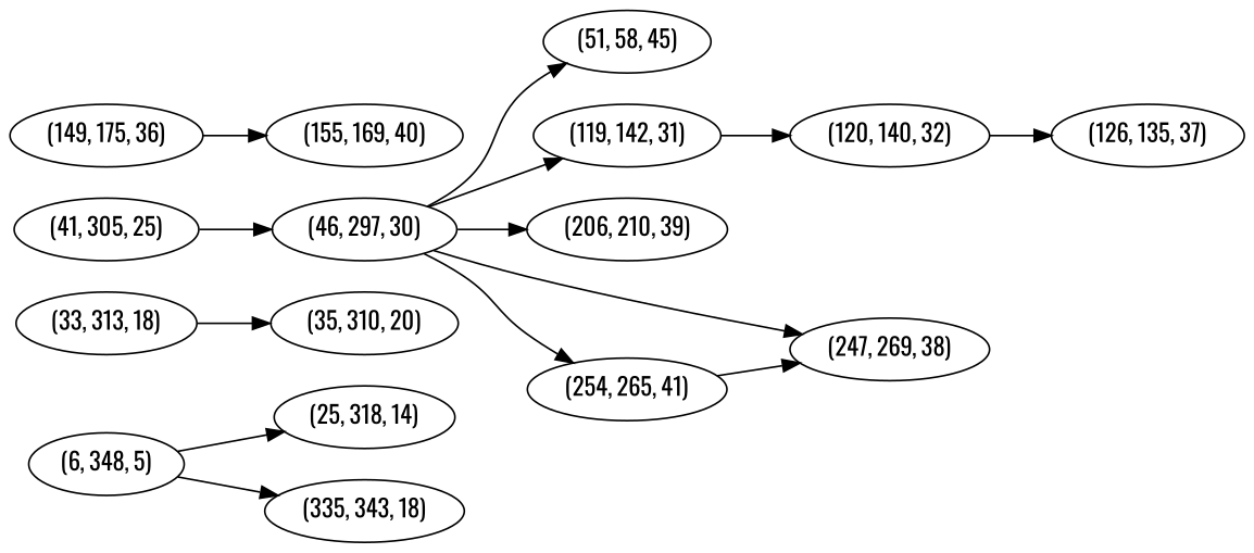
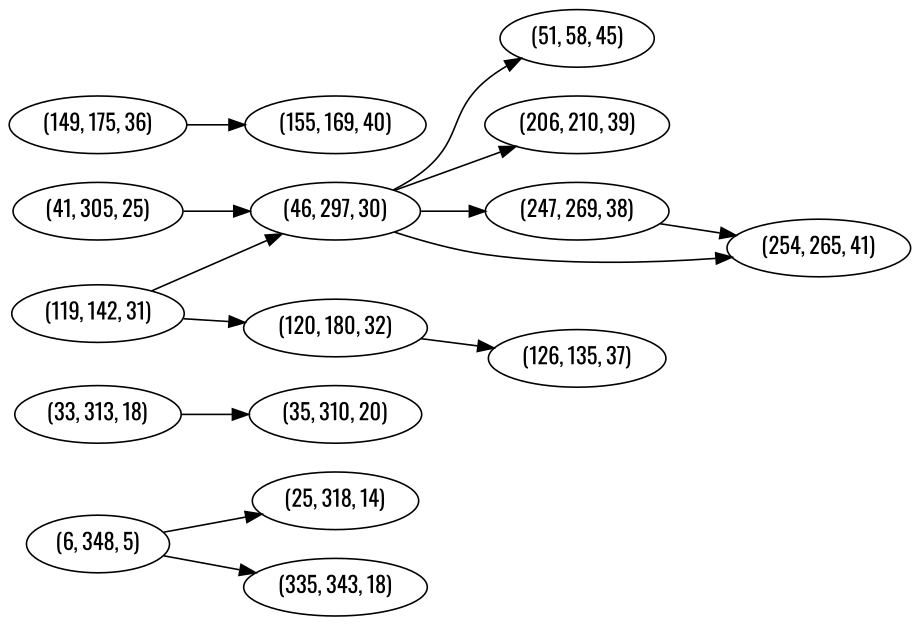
  digraph {
    fontname=Oswald
    rankdir=LR
    node [fontname=Oswald]
    edge [fontname=Oswald]
    "(6, 348, 5)"
    "(25, 318, 14)"
    n3 [label="(335, 343, 18)"]
    "(33, 313, 18)"
    "(35, 310, 20)"
    "(41, 305, 25)"
    "(46, 297, 30)"
    n8 [label="(51, 58, 45)"]
    "(119, 142, 31)"
    n10 [label="(206, 210, 39)"]
    "(247, 269, 38)"
    "(254, 265, 41)"
-   "(120, 140, 32)"
+   "(120, 140, 32)" [label="(120, 180, 32)"]
    "(149, 175, 36)"
    "(155, 169, 40)"
    "(126, 135, 37)"
    "(6, 348, 5)" -> "(25, 318, 14)"
    "(6, 348, 5)" -> n3
    "(33, 313, 18)" -> "(35, 310, 20)"
    "(41, 305, 25)" -> "(46, 297, 30)"
    "(46, 297, 30)" -> n8
-   "(46, 297, 30)" -> "(119, 142, 31)"
+   "(119, 142, 31)" -> "(46, 297, 30)"
    "(46, 297, 30)" -> n10
    "(46, 297, 30)" -> "(247, 269, 38)"
    "(46, 297, 30)" -> "(254, 265, 41)"
    "(119, 142, 31)" -> "(120, 140, 32)"
-   "(254, 265, 41)" -> "(247, 269, 38)"
+   "(247, 269, 38)" -> "(254, 265, 41)"
    "(120, 140, 32)" -> "(126, 135, 37)"
    "(149, 175, 36)" -> "(155, 169, 40)"
  }
